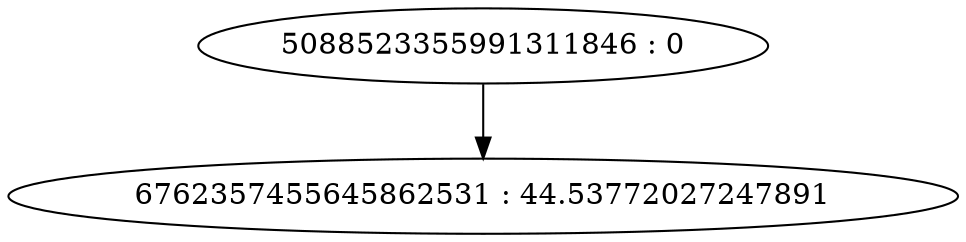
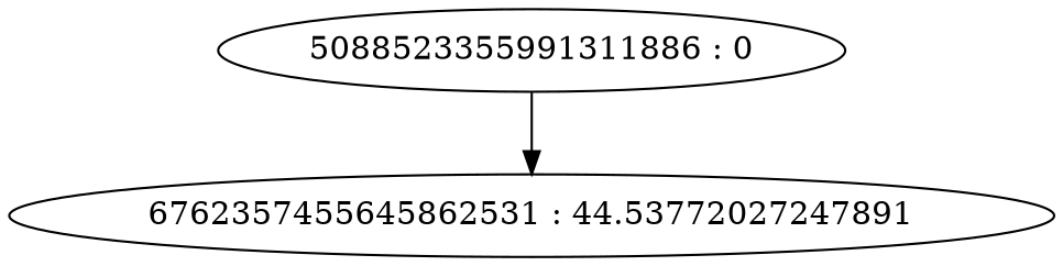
  digraph {
-   n1 [label="5088523355991311846 : 0"]
+   n1 [label="5088523355991311886 : 0"]
    n2 [label="6762357455645862531 : 44.53772027247891"]
    n1 -> n2
  }
